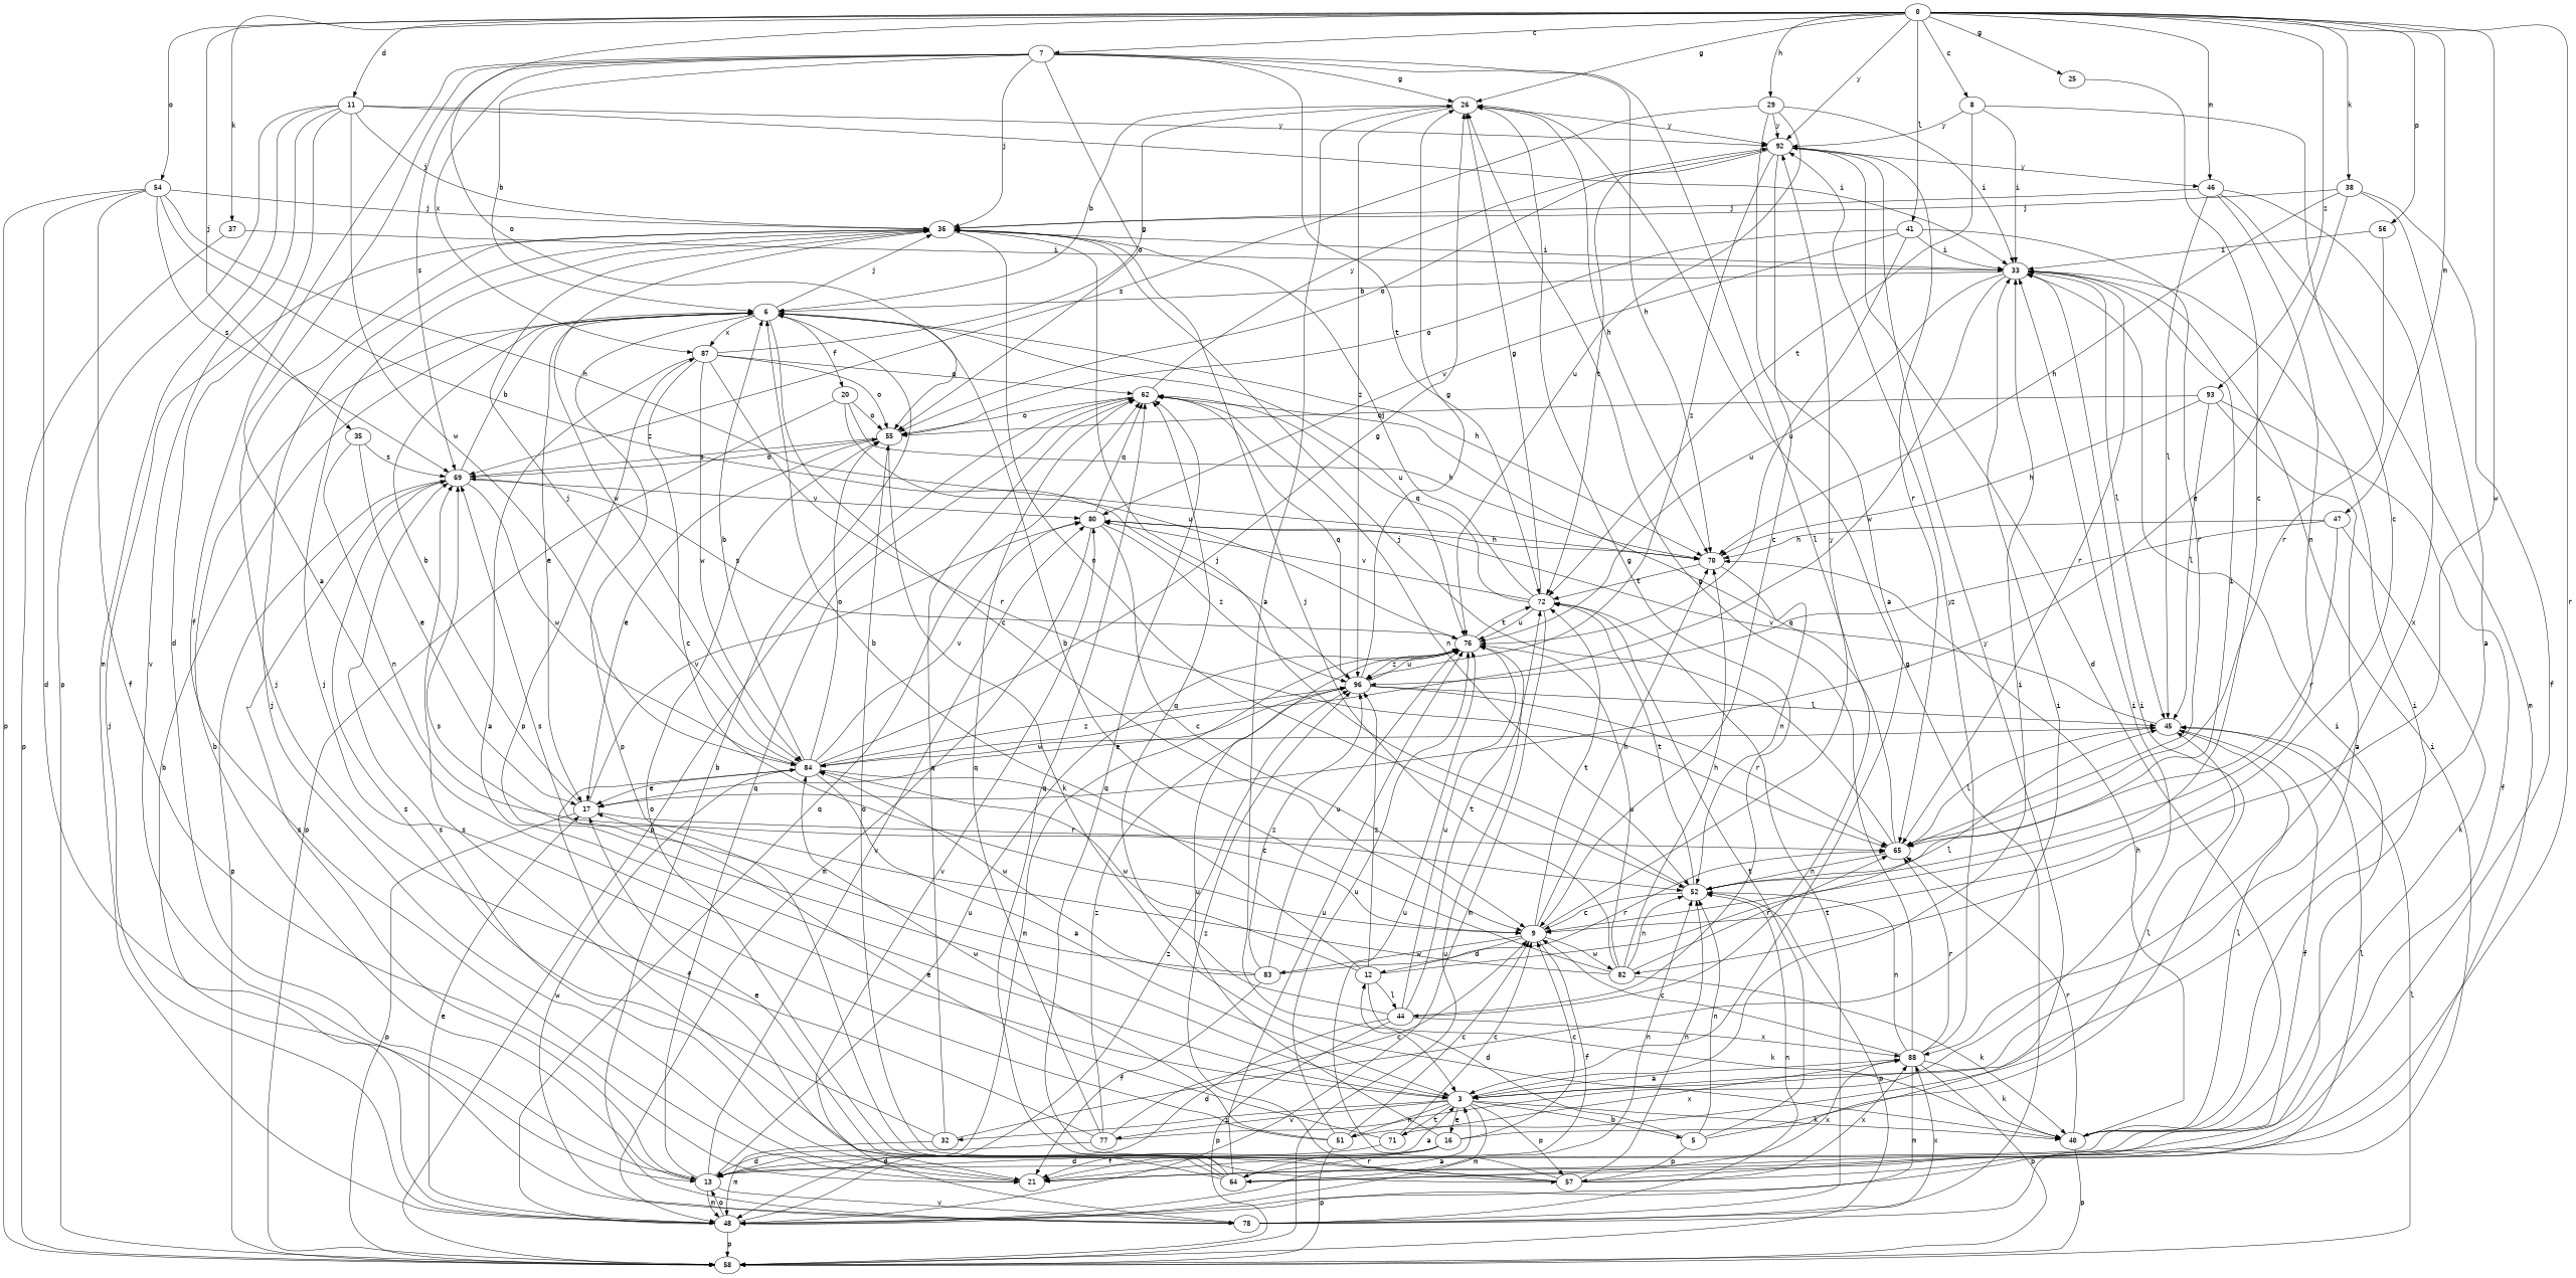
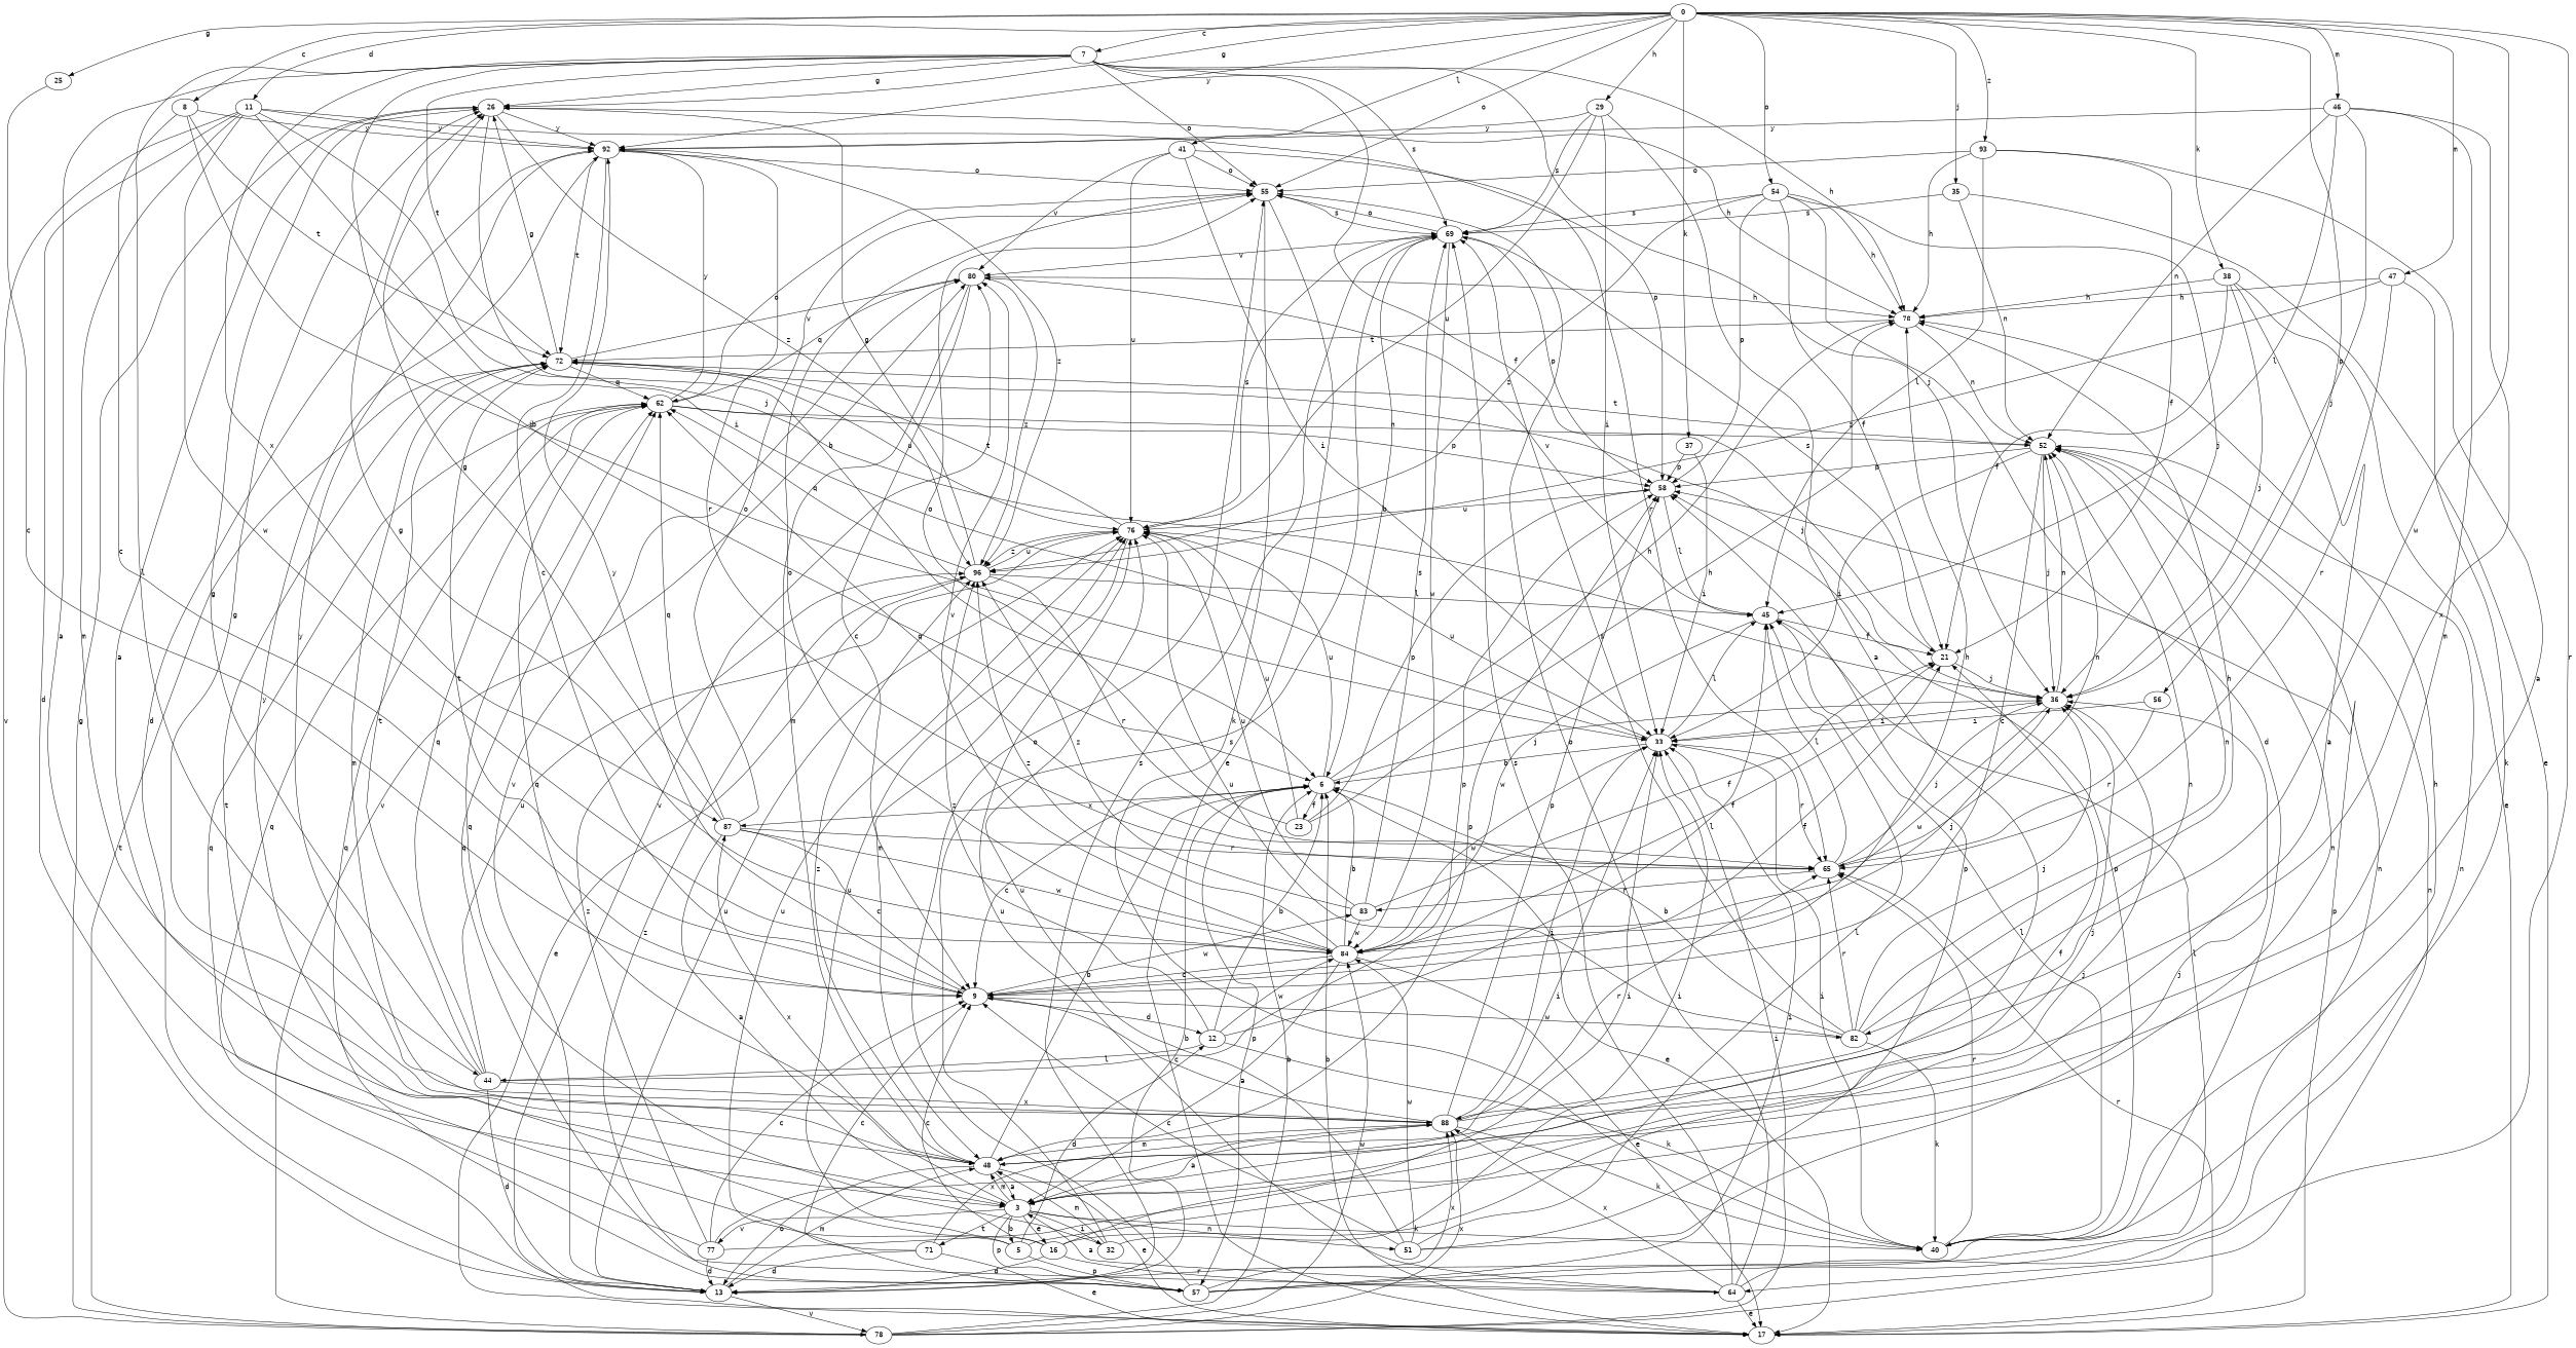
  strict digraph {
    fontname="DejaVu Sans Mono"
    node [fontname="DejaVu Sans Mono"]
    edge [fontname="DejaVu Sans Mono"]
    0
    7
    8
    11
    25
    26
    29
    35
    37
    38
    41
    46
    47
    54
    55
    56
    64
    82
    92
    93
    3
    87
    72
    6
    n25 [label=70]
    36
    21
    44
    69
    33
    9
    48
    13
    58
    78
    84
    96
    76
    52
    17
    80
    65
    45
    88
    40
    62
    5
    16
    32
    51
    57
    71
    77
    12
-   20
+   20 [label=23]
    83
    0 -> 7 [label=c]
    0 -> 8 [label=c]
    0 -> 11 [label=d]
    0 -> 25 [label=g]
    0 -> 26 [label=g]
    0 -> 29 [label=h]
    0 -> 35 [label=j]
    0 -> 37 [label=k]
    0 -> 38 [label=k]
    0 -> 41 [label=l]
    0 -> 46 [label=m]
    0 -> 47 [label=m]
    0 -> 54 [label=o]
    0 -> 55 [label=o]
    0 -> 56 [label=p]
    0 -> 64 [label=r]
    0 -> 82 [label=w]
    0 -> 92 [label=y]
    0 -> 93 [label=z]
    7 -> 26 [label=g]
    7 -> 55 [label=o]
    7 -> 3 [label=a]
    7 -> 87 [label=x]
    7 -> 72 [label=t]
    7 -> 6 [label=b]
    7 -> n25 [label=h]
    7 -> 36 [label=j]
    7 -> 21 [label=f]
    7 -> 44 [label=l]
    7 -> 69 [label=s]
    8 -> 92 [label=y]
    8 -> 72 [label=t]
    8 -> 33 [label=i]
    8 -> 9 [label=c]
    11 -> 92 [label=y]
    11 -> 36 [label=j]
    11 -> 33 [label=i]
    11 -> 48 [label=m]
    11 -> 13 [label=d]
    11 -> 58 [label=p]
    11 -> 78 [label=v]
    11 -> 84 [label=w]
    25 -> 9 [label=c]
    26 -> 92 [label=y]
    26 -> 3 [label=a]
    26 -> 6 [label=b]
    26 -> n25 [label=h]
    26 -> 96 [label=z]
    29 -> 92 [label=y]
    29 -> 3 [label=a]
    29 -> 69 [label=s]
    29 -> 33 [label=i]
    29 -> 76 [label=u]
    35 -> 69 [label=s]
    35 -> 52 [label=n]
    35 -> 17 [label=e]
    37 -> 33 [label=i]
    37 -> 58 [label=p]
    38 -> 3 [label=a]
    38 -> n25 [label=h]
    38 -> 36 [label=j]
    38 -> 21 [label=f]
    38 -> 17 [label=e]
    41 -> 55 [label=o]
    41 -> 33 [label=i]
    41 -> 76 [label=u]
    41 -> 80 [label=v]
    41 -> 65 [label=r]
-   92 -> 46 [label=y]
+   46 -> 92 [label=y]
    46 -> 36 [label=j]
    46 -> 48 [label=m]
    46 -> 52 [label=n]
    46 -> 45 [label=l]
    46 -> 88 [label=x]
    47 -> n25 [label=h]
    47 -> 96 [label=z]
    47 -> 65 [label=r]
    47 -> 40 [label=k]
    54 -> n25 [label=h]
    54 -> 36 [label=j]
    54 -> 21 [label=f]
    54 -> 69 [label=s]
    54 -> 13 [label=d]
    54 -> 58 [label=p]
    54 -> 96 [label=z]
    55 -> 69 [label=s]
    55 -> 17 [label=e]
    55 -> 40 [label=k]
    56 -> 33 [label=i]
    56 -> 65 [label=r]
    64 -> 55 [label=o]
    64 -> 3 [label=a]
    64 -> 69 [label=s]
    64 -> 76 [label=u]
    64 -> 52 [label=n]
    64 -> 17 [label=e]
    64 -> 88 [label=x]
    64 -> 62 [label=q]
    82 -> 6 [label=b]
    82 -> n25 [label=h]
    82 -> 36 [label=j]
    82 -> 69 [label=s]
    82 -> 76 [label=u]
    82 -> 52 [label=n]
    82 -> 65 [label=r]
    82 -> 40 [label=k]
    92 -> 55 [label=o]
    92 -> 72 [label=t]
    92 -> 9 [label=c]
    92 -> 13 [label=d]
    92 -> 96 [label=z]
    92 -> 65 [label=r]
    93 -> 55 [label=o]
    93 -> 3 [label=a]
    93 -> n25 [label=h]
    93 -> 21 [label=f]
    93 -> 45 [label=l]
-   3 -> 87 [label=p]
-   3 -> 33 [label=i]
+   3 -> 87 [label=x]
+   88 -> 33 [label=i]
    3 -> 48 [label=m]
    3 -> 40 [label=k]
    3 -> 5 [label=b]
    3 -> 16 [label=e]
    3 -> 32 [label=i]
    3 -> 51 [label=n]
    3 -> 57 [label=p]
    3 -> 71 [label=t]
    3 -> 77 [label=v]
    87 -> 26 [label=g]
    87 -> 55 [label=o]
    87 -> 3 [label=a]
    87 -> 9 [label=c]
    87 -> 84 [label=w]
    87 -> 65 [label=r]
    87 -> 62 [label=q]
    72 -> 26 [label=g]
    72 -> 36 [label=j]
    72 -> 48 [label=m]
    72 -> 76 [label=u]
    72 -> 80 [label=v]
    72 -> 62 [label=q]
    6 -> 87 [label=x]
    6 -> n25 [label=h]
    6 -> 36 [label=j]
    6 -> 9 [label=c]
    6 -> 76 [label=u]
    6 -> 17 [label=e]
    6 -> 57 [label=p]
    6 -> 20 [label=f]
    n25 -> 72 [label=t]
    n25 -> 52 [label=n]
    36 -> 33 [label=i]
    36 -> 84 [label=w]
    36 -> 52 [label=n]
    21 -> 36 [label=j]
    21 -> 69 [label=s]
    44 -> 26 [label=g]
    44 -> 72 [label=t]
    44 -> 13 [label=d]
    44 -> 58 [label=p]
    44 -> 76 [label=u]
    44 -> 88 [label=x]
    44 -> 62 [label=q]
    69 -> 55 [label=o]
    69 -> 6 [label=b]
    69 -> 58 [label=p]
    69 -> 84 [label=w]
    69 -> 80 [label=v]
    33 -> 6 [label=b]
    33 -> 84 [label=w]
    33 -> 76 [label=u]
    33 -> 65 [label=r]
    33 -> 45 [label=l]
    9 -> 82 [label=w]
    9 -> 92 [label=y]
    9 -> 72 [label=t]
    9 -> n25 [label=h]
    9 -> 21 [label=f]
    9 -> 12 [label=d]
    9 -> 83 [label=w]
    48 -> 3 [label=a]
    48 -> 6 [label=b]
    48 -> 36 [label=j]
    48 -> 13 [label=o]
    48 -> 58 [label=p]
    48 -> 96 [label=z]
    48 -> 17 [label=e]
    48 -> 62 [label=q]
    13 -> 6 [label=b]
    13 -> 69 [label=s]
    13 -> 48 [label=m]
    13 -> 78 [label=v]
    13 -> 76 [label=u]
    13 -> 80 [label=v]
    13 -> 62 [label=q]
    58 -> 76 [label=u]
    58 -> 45 [label=l]
    78 -> 26 [label=g]
    78 -> 72 [label=t]
    78 -> 6 [label=b]
    78 -> 33 [label=i]
    78 -> 84 [label=w]
    78 -> 52 [label=n]
    78 -> 80 [label=v]
    78 -> 88 [label=x]
    84 -> 26 [label=g]
    84 -> 55 [label=o]
    84 -> 3 [label=a]
    84 -> 6 [label=b]
    84 -> 36 [label=j]
    84 -> 21 [label=f]
    84 -> 9 [label=c]
    84 -> 96 [label=z]
    84 -> 17 [label=e]
    84 -> 80 [label=v]
    96 -> 26 [label=g]
    96 -> 76 [label=u]
    96 -> 17 [label=e]
    96 -> 65 [label=r]
    96 -> 45 [label=l]
    96 -> 62 [label=q]
    76 -> 72 [label=t]
    76 -> 69 [label=s]
    76 -> 48 [label=m]
    76 -> 96 [label=z]
    52 -> 72 [label=t]
    52 -> 36 [label=j]
    52 -> 33 [label=i]
    52 -> 9 [label=c]
    52 -> 58 [label=p]
    17 -> 6 [label=b]
    17 -> 58 [label=p]
    17 -> 80 [label=v]
    17 -> 65 [label=r]
    80 -> n25 [label=h]
    80 -> 9 [label=c]
    80 -> 48 [label=m]
    80 -> 96 [label=z]
    80 -> 62 [label=q]
    65 -> 36 [label=j]
    65 -> 52 [label=n]
    65 -> 45 [label=l]
    65 -> 62 [label=q]
    45 -> 21 [label=f]
    45 -> 84 [label=w]
    45 -> 80 [label=v]
    88 -> 26 [label=g]
    88 -> 92 [label=y]
    88 -> 3 [label=a]
    88 -> 9 [label=c]
    88 -> 48 [label=m]
    88 -> 58 [label=p]
    88 -> 52 [label=n]
    88 -> 65 [label=r]
    88 -> 40 [label=k]
    40 -> n25 [label=h]
    40 -> 33 [label=i]
    40 -> 58 [label=p]
    40 -> 65 [label=r]
    40 -> 45 [label=l]
    62 -> 55 [label=o]
    62 -> 92 [label=y]
    62 -> 58 [label=p]
    62 -> 52 [label=n]
    5 -> 92 [label=y]
    5 -> 72 [label=t]
    5 -> 52 [label=n]
    5 -> 57 [label=p]
    5 -> 12 [label=d]
    16 -> 64 [label=r]
    16 -> 21 [label=f]
    16 -> 33 [label=i]
    16 -> 9 [label=c]
    16 -> 13 [label=d]
    16 -> 76 [label=u]
    32 -> 69 [label=s]
    32 -> 33 [label=i]
    32 -> 48 [label=m]
    32 -> 62 [label=q]
    51 -> 36 [label=j]
    51 -> 9 [label=c]
    51 -> 58 [label=p]
    51 -> 84 [label=w]
    51 -> 76 [label=u]
    51 -> 45 [label=l]
    57 -> 55 [label=o]
    57 -> 33 [label=i]
    57 -> 96 [label=z]
    57 -> 76 [label=u]
    57 -> 52 [label=n]
    57 -> 45 [label=l]
    57 -> 88 [label=x]
    57 -> 62 [label=q]
    71 -> 9 [label=c]
    71 -> 13 [label=d]
    71 -> 17 [label=e]
    71 -> 88 [label=x]
    77 -> 36 [label=j]
    77 -> 33 [label=i]
    77 -> 9 [label=c]
    77 -> 13 [label=d]
    77 -> 96 [label=z]
    77 -> 62 [label=q]
    12 -> 6 [label=b]
    12 -> 44 [label=l]
    12 -> 84 [label=w]
    12 -> 96 [label=z]
    12 -> 45 [label=l]
    12 -> 40 [label=k]
    20 -> 55 [label=o]
    20 -> n25 [label=h]
    20 -> 58 [label=p]
    20 -> 76 [label=u]
    83 -> 21 [label=f]
    83 -> 69 [label=s]
    83 -> 84 [label=w]
    83 -> 96 [label=z]
    83 -> 76 [label=u]
-   83 -> 65 [label=r]
+   65 -> 83 [label=r]
  }
